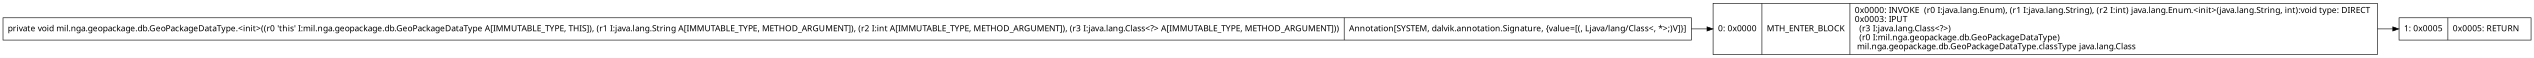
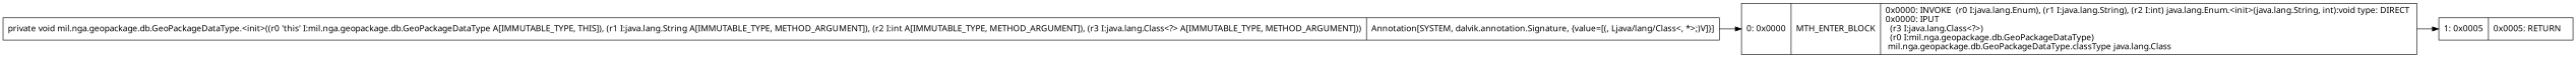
  digraph {
    rankdir=LR
    fontname="Noto Sans"
    node [shape=record fontname="Noto Sans"]
    edge [fontname="Noto Sans"]
-   n1 [label="{0\:\ 0x0000|MTH_ENTER_BLOCK\l|0x0000: INVOKE  (r0 I:java.lang.Enum), (r1 I:java.lang.String), (r2 I:int) java.lang.Enum.\<init\>(java.lang.String, int):void type: DIRECT \l0x0003: IPUT  \l  (r3 I:java.lang.Class\<?\>)\l  (r0 I:mil.nga.geopackage.db.GeoPackageDataType)\l mil.nga.geopackage.db.GeoPackageDataType.classType java.lang.Class \l}"]
+   n1 [label="{0\:\ 0x0000|MTH_ENTER_BLOCK\l|0x0000: INVOKE  (r0 I:java.lang.Enum), (r1 I:java.lang.String), (r2 I:int) java.lang.Enum.\<init\>(java.lang.String, int):void type: DIRECT \l0x0000: IPUT  \l  (r3 I:java.lang.Class\<?\>)\l  (r0 I:mil.nga.geopackage.db.GeoPackageDataType)\l mil.nga.geopackage.db.GeoPackageDataType.classType java.lang.Class \l}"]
    n2 [label="{1\:\ 0x0005|0x0005: RETURN   \l}"]
    n3 [label="{private void mil.nga.geopackage.db.GeoPackageDataType.\<init\>((r0 'this' I:mil.nga.geopackage.db.GeoPackageDataType A[IMMUTABLE_TYPE, THIS]), (r1 I:java.lang.String A[IMMUTABLE_TYPE, METHOD_ARGUMENT]), (r2 I:int A[IMMUTABLE_TYPE, METHOD_ARGUMENT]), (r3 I:java.lang.Class\<?\> A[IMMUTABLE_TYPE, METHOD_ARGUMENT]))  | Annotation[SYSTEM, dalvik.annotation.Signature, \{value=[(, Ljava\/lang\/Class\<, *\>;)V]\}]\l}"]
    n1 -> n2
    n3 -> n1
  }
